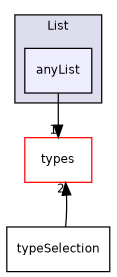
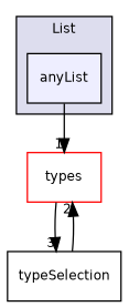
  digraph {
    compound=true
    node [fontname=Helvetica fontsize=10 shape=box style=filled]
    edge [labeldistance=1.5 labelfontname=Helvetica labelfontsize=10]
    n1 [fillcolor="#eeeeff" label=anyList pencolor=black]
    n2 [color=red fillcolor=white label=types]
    n3 [label=typeSelection style=""]
    subgraph cluster_1 {
      bgcolor="#ddddee"
      fontname=Helvetica
      fontsize=10
      label=List
      pencolor=black
      n1
    }
    n1 -> n2 [headlabel=1]
+   n2 -> n3 [headlabel=3]
    n3 -> n2 [headlabel=2]
  }
